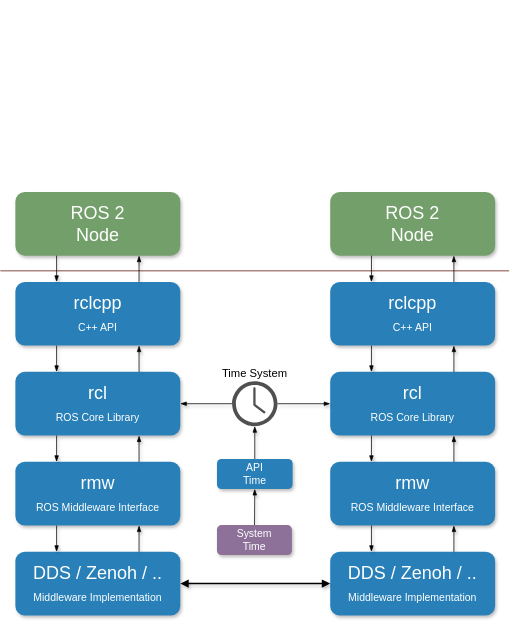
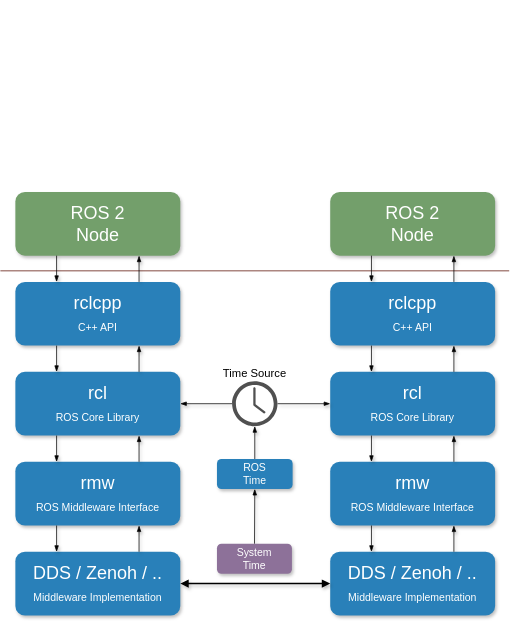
  <mxCell id="0" />
  <mxCell id="1" parent="0" />
  <mxCell id="2" value="" style="line;strokeWidth=2;direction=south;html=1;fillColor=none;fontSize=13;fontColor=#000000;align=center;strokeColor=light-dark(#ac8680, #ec8f82);rotation=90;" parent="1" vertex="1"><mxGeometry x="334.38" y="20.63" width="10" height="678.75" as="geometry" /></mxCell>
  <mxCell id="3" value="rclcpp&lt;div&gt;&lt;font style=&quot;font-size: 14px;&quot;&gt;C++ API&lt;/font&gt;&lt;/div&gt;" style="rounded=1;whiteSpace=wrap;html=1;strokeColor=none;strokeWidth=1;fillColor=#2980B9;fontSize=24;fontColor=#FFFFFF;align=center;gradientColor=none;gradientDirection=east;verticalAlign=middle;shadow=1;" parent="1" vertex="1"><mxGeometry x="20" y="375" width="220" height="85" as="geometry" /></mxCell>
  <mxCell id="4" value="ROS 2&lt;div&gt;Node&lt;/div&gt;" style="rounded=1;whiteSpace=wrap;html=1;strokeColor=none;strokeWidth=1;fillColor=#739F6B;fontSize=24;fontColor=#FFFFFF;align=center;gradientColor=none;gradientDirection=east;verticalAlign=middle;shadow=1;" parent="1" vertex="1"><mxGeometry x="20" y="255" width="220" height="85" as="geometry" /></mxCell>
  <mxCell id="5" value="rcl&lt;div&gt;&lt;span style=&quot;font-size: 14px;&quot;&gt;ROS Core Library&lt;/span&gt;&lt;/div&gt;" style="rounded=1;whiteSpace=wrap;html=1;strokeColor=none;strokeWidth=1;fillColor=#2980B9;fontSize=24;fontColor=#FFFFFF;align=center;gradientColor=none;gradientDirection=east;verticalAlign=middle;shadow=1;fontFamily=Helvetica;" parent="1" vertex="1"><mxGeometry x="20" y="495" width="220" height="85" as="geometry" /></mxCell>
  <mxCell id="6" value="rmw&lt;br&gt;&lt;div&gt;&lt;span style=&quot;font-size: 14px;&quot;&gt;ROS Middleware Interface&lt;/span&gt;&lt;/div&gt;" style="rounded=1;whiteSpace=wrap;html=1;strokeColor=none;strokeWidth=1;fillColor=#2980B9;fontSize=24;fontColor=#FFFFFF;align=center;gradientColor=none;gradientDirection=east;verticalAlign=middle;shadow=1;fontFamily=Helvetica;" parent="1" vertex="1"><mxGeometry x="20" y="615" width="220" height="85" as="geometry" /></mxCell>
  <mxCell id="7" value="DDS / Zenoh / ..&lt;br&gt;&lt;div&gt;&lt;span style=&quot;font-size: 14px;&quot;&gt;Middleware Implementation&lt;/span&gt;&lt;/div&gt;" style="rounded=1;whiteSpace=wrap;html=1;strokeColor=none;strokeWidth=1;fillColor=#2980B9;fontSize=24;fontColor=#FFFFFF;align=center;gradientColor=none;gradientDirection=east;verticalAlign=middle;shadow=1;fontFamily=Helvetica;" parent="1" vertex="1"><mxGeometry x="20" y="735" width="220" height="85" as="geometry" /></mxCell>
  <mxCell id="8" value="" style="endArrow=blockThin;html=1;rounded=0;shadow=1;hachureGap=4;strokeColor=default;align=center;verticalAlign=middle;fontFamily=Architects Daughter;fontSource=https%3A%2F%2Ffonts.googleapis.com%2Fcss%3Ffamily%3DArchitects%2BDaughter;fontSize=11;fontColor=default;labelBackgroundColor=default;flowAnimation=0;targetPerimeterSpacing=0;curved=0;endFill=1;exitX=0.25;exitY=1;exitDx=0;exitDy=0;entryX=0.25;entryY=0;entryDx=0;entryDy=0;" parent="1" source="3" target="5" edge="1"><mxGeometry width="50" height="50" relative="1" as="geometry"><mxPoint x="300" y="595" as="sourcePoint" /><mxPoint x="350" y="545" as="targetPoint" /></mxGeometry></mxCell>
  <mxCell id="9" value="" style="endArrow=blockThin;html=1;rounded=0;shadow=1;hachureGap=4;strokeColor=default;align=center;verticalAlign=middle;fontFamily=Architects Daughter;fontSource=https%3A%2F%2Ffonts.googleapis.com%2Fcss%3Ffamily%3DArchitects%2BDaughter;fontSize=11;fontColor=default;labelBackgroundColor=default;flowAnimation=0;targetPerimeterSpacing=0;curved=0;entryX=0.75;entryY=1;entryDx=0;entryDy=0;exitX=0.75;exitY=0;exitDx=0;exitDy=0;endFill=1;" parent="1" source="5" target="3" edge="1"><mxGeometry width="50" height="50" relative="1" as="geometry"><mxPoint x="300" y="595" as="sourcePoint" /><mxPoint x="350" y="545" as="targetPoint" /></mxGeometry></mxCell>
  <mxCell id="10" value="" style="endArrow=blockThin;html=1;rounded=0;shadow=1;hachureGap=4;strokeColor=default;align=center;verticalAlign=middle;fontFamily=Architects Daughter;fontSource=https%3A%2F%2Ffonts.googleapis.com%2Fcss%3Ffamily%3DArchitects%2BDaughter;fontSize=11;fontColor=default;labelBackgroundColor=default;flowAnimation=0;targetPerimeterSpacing=0;curved=0;endFill=1;exitX=0.25;exitY=1;exitDx=0;exitDy=0;entryX=0.25;entryY=0;entryDx=0;entryDy=0;" parent="1" source="5" target="6" edge="1"><mxGeometry width="50" height="50" relative="1" as="geometry"><mxPoint x="44.8" y="580" as="sourcePoint" /><mxPoint x="44.8" y="615" as="targetPoint" /></mxGeometry></mxCell>
  <mxCell id="11" value="" style="endArrow=blockThin;html=1;rounded=0;shadow=1;hachureGap=4;strokeColor=default;align=center;verticalAlign=middle;fontFamily=Architects Daughter;fontSource=https%3A%2F%2Ffonts.googleapis.com%2Fcss%3Ffamily%3DArchitects%2BDaughter;fontSize=11;fontColor=default;labelBackgroundColor=default;flowAnimation=0;targetPerimeterSpacing=0;curved=0;endFill=1;exitX=0.25;exitY=1;exitDx=0;exitDy=0;entryX=0.25;entryY=0;entryDx=0;entryDy=0;" parent="1" source="6" target="7" edge="1"><mxGeometry width="50" height="50" relative="1" as="geometry"><mxPoint x="0" y="685" as="sourcePoint" /><mxPoint x="0" y="720" as="targetPoint" /></mxGeometry></mxCell>
  <mxCell id="12" value="" style="endArrow=blockThin;html=1;rounded=0;shadow=1;hachureGap=4;strokeColor=default;align=center;verticalAlign=middle;fontFamily=Architects Daughter;fontSource=https%3A%2F%2Ffonts.googleapis.com%2Fcss%3Ffamily%3DArchitects%2BDaughter;fontSize=11;fontColor=default;labelBackgroundColor=default;flowAnimation=0;targetPerimeterSpacing=0;curved=0;entryX=0.75;entryY=1;entryDx=0;entryDy=0;exitX=0.75;exitY=0;exitDx=0;exitDy=0;endFill=1;" parent="1" source="6" target="5" edge="1"><mxGeometry width="50" height="50" relative="1" as="geometry"><mxPoint x="270" y="630" as="sourcePoint" /><mxPoint x="270" y="595" as="targetPoint" /></mxGeometry></mxCell>
  <mxCell id="13" value="" style="endArrow=blockThin;html=1;rounded=0;shadow=1;hachureGap=4;strokeColor=default;align=center;verticalAlign=middle;fontFamily=Architects Daughter;fontSource=https%3A%2F%2Ffonts.googleapis.com%2Fcss%3Ffamily%3DArchitects%2BDaughter;fontSize=11;fontColor=default;labelBackgroundColor=default;flowAnimation=0;targetPerimeterSpacing=0;curved=0;entryX=0.75;entryY=1;entryDx=0;entryDy=0;exitX=0.75;exitY=0;exitDx=0;exitDy=0;endFill=1;" parent="1" source="7" target="6" edge="1"><mxGeometry width="50" height="50" relative="1" as="geometry"><mxPoint x="280" y="730" as="sourcePoint" /><mxPoint x="280" y="695" as="targetPoint" /></mxGeometry></mxCell>
  <mxCell id="14" value="" style="endArrow=blockThin;html=1;rounded=0;shadow=1;hachureGap=4;strokeColor=default;align=center;verticalAlign=middle;fontFamily=Architects Daughter;fontSource=https%3A%2F%2Ffonts.googleapis.com%2Fcss%3Ffamily%3DArchitects%2BDaughter;fontSize=11;fontColor=default;labelBackgroundColor=default;flowAnimation=0;targetPerimeterSpacing=0;curved=0;entryX=0.75;entryY=1;entryDx=0;entryDy=0;exitX=0.75;exitY=0;exitDx=0;exitDy=0;endFill=1;" parent="1" source="3" target="4" edge="1"><mxGeometry width="50" height="50" relative="1" as="geometry"><mxPoint x="240" y="375" as="sourcePoint" /><mxPoint x="240" y="340" as="targetPoint" /></mxGeometry></mxCell>
  <mxCell id="15" value="" style="endArrow=blockThin;html=1;rounded=0;shadow=1;hachureGap=4;strokeColor=default;align=center;verticalAlign=middle;fontFamily=Architects Daughter;fontSource=https%3A%2F%2Ffonts.googleapis.com%2Fcss%3Ffamily%3DArchitects%2BDaughter;fontSize=11;fontColor=default;labelBackgroundColor=default;flowAnimation=0;targetPerimeterSpacing=0;curved=0;endFill=1;exitX=0.25;exitY=1;exitDx=0;exitDy=0;entryX=0.25;entryY=0;entryDx=0;entryDy=0;" parent="1" source="4" target="3" edge="1"><mxGeometry width="50" height="50" relative="1" as="geometry"><mxPoint x="85" y="470" as="sourcePoint" /><mxPoint x="85" y="505" as="targetPoint" /></mxGeometry></mxCell>
  <mxCell id="16" value="rclcpp&lt;div&gt;&lt;font style=&quot;font-size: 14px;&quot;&gt;C++ API&lt;/font&gt;&lt;/div&gt;" style="rounded=1;whiteSpace=wrap;html=1;strokeColor=none;strokeWidth=1;fillColor=#2980B9;fontSize=24;fontColor=#FFFFFF;align=center;gradientColor=none;gradientDirection=east;verticalAlign=middle;shadow=1;fontFamily=Helvetica;" parent="1" vertex="1"><mxGeometry x="440" y="375" width="220" height="85" as="geometry" /></mxCell>
  <mxCell id="17" value="ROS 2&lt;div&gt;Node&lt;/div&gt;" style="rounded=1;whiteSpace=wrap;html=1;strokeColor=none;strokeWidth=1;fillColor=#739F6B;fontSize=24;fontColor=#FFFFFF;align=center;gradientColor=none;gradientDirection=east;verticalAlign=middle;shadow=1;fontFamily=Helvetica;" parent="1" vertex="1"><mxGeometry x="440" y="255" width="220" height="85" as="geometry" /></mxCell>
  <mxCell id="18" value="rcl&lt;div&gt;&lt;span style=&quot;font-size: 14px;&quot;&gt;ROS Core Library&lt;/span&gt;&lt;/div&gt;" style="rounded=1;whiteSpace=wrap;html=1;strokeColor=none;strokeWidth=1;fillColor=#2980B9;fontSize=24;fontColor=#FFFFFF;align=center;gradientColor=none;gradientDirection=east;verticalAlign=middle;shadow=1;fontFamily=Helvetica;" parent="1" vertex="1"><mxGeometry x="440" y="495" width="220" height="85" as="geometry" /></mxCell>
  <mxCell id="19" value="rmw&lt;br&gt;&lt;div&gt;&lt;span style=&quot;font-size: 14px;&quot;&gt;ROS Middleware Interface&lt;/span&gt;&lt;/div&gt;" style="rounded=1;whiteSpace=wrap;html=1;strokeColor=none;strokeWidth=1;fillColor=#2980B9;fontSize=24;fontColor=#FFFFFF;align=center;gradientColor=none;gradientDirection=east;verticalAlign=middle;shadow=1;fontFamily=Helvetica;" parent="1" vertex="1"><mxGeometry x="440" y="615" width="220" height="85" as="geometry" /></mxCell>
  <mxCell id="20" value="DDS / Zenoh / ..&lt;br&gt;&lt;div&gt;&lt;span style=&quot;font-size: 14px;&quot;&gt;Middleware Implementation&lt;/span&gt;&lt;/div&gt;" style="rounded=1;whiteSpace=wrap;html=1;strokeColor=none;strokeWidth=1;fillColor=#2980B9;fontSize=24;fontColor=#FFFFFF;align=center;gradientColor=none;gradientDirection=east;verticalAlign=middle;shadow=1;fontFamily=Helvetica;" parent="1" vertex="1"><mxGeometry x="440" y="735" width="220" height="85" as="geometry" /></mxCell>
  <mxCell id="21" value="" style="endArrow=blockThin;html=1;rounded=0;shadow=1;hachureGap=4;strokeColor=default;align=center;verticalAlign=middle;fontFamily=Architects Daughter;fontSource=https%3A%2F%2Ffonts.googleapis.com%2Fcss%3Ffamily%3DArchitects%2BDaughter;fontSize=11;fontColor=default;labelBackgroundColor=default;flowAnimation=0;targetPerimeterSpacing=0;curved=0;endFill=1;exitX=0.25;exitY=1;exitDx=0;exitDy=0;entryX=0.25;entryY=0;entryDx=0;entryDy=0;" parent="1" source="16" target="18" edge="1"><mxGeometry width="50" height="50" relative="1" as="geometry"><mxPoint x="720" y="595" as="sourcePoint" /><mxPoint x="770" y="545" as="targetPoint" /></mxGeometry></mxCell>
  <mxCell id="22" value="" style="endArrow=blockThin;html=1;rounded=0;shadow=1;hachureGap=4;strokeColor=default;align=center;verticalAlign=middle;fontFamily=Architects Daughter;fontSource=https%3A%2F%2Ffonts.googleapis.com%2Fcss%3Ffamily%3DArchitects%2BDaughter;fontSize=11;fontColor=default;labelBackgroundColor=default;flowAnimation=0;targetPerimeterSpacing=0;curved=0;entryX=0.75;entryY=1;entryDx=0;entryDy=0;exitX=0.75;exitY=0;exitDx=0;exitDy=0;endFill=1;" parent="1" source="18" target="16" edge="1"><mxGeometry width="50" height="50" relative="1" as="geometry"><mxPoint x="720" y="595" as="sourcePoint" /><mxPoint x="770" y="545" as="targetPoint" /></mxGeometry></mxCell>
  <mxCell id="23" value="" style="endArrow=blockThin;html=1;rounded=0;shadow=1;hachureGap=4;strokeColor=default;align=center;verticalAlign=middle;fontFamily=Architects Daughter;fontSource=https%3A%2F%2Ffonts.googleapis.com%2Fcss%3Ffamily%3DArchitects%2BDaughter;fontSize=11;fontColor=default;labelBackgroundColor=default;flowAnimation=0;targetPerimeterSpacing=0;curved=0;endFill=1;exitX=0.25;exitY=1;exitDx=0;exitDy=0;entryX=0.25;entryY=0;entryDx=0;entryDy=0;" parent="1" source="18" target="19" edge="1"><mxGeometry width="50" height="50" relative="1" as="geometry"><mxPoint x="464.8" y="580" as="sourcePoint" /><mxPoint x="464.8" y="615" as="targetPoint" /></mxGeometry></mxCell>
  <mxCell id="24" value="" style="endArrow=blockThin;html=1;rounded=0;shadow=1;hachureGap=4;strokeColor=default;align=center;verticalAlign=middle;fontFamily=Architects Daughter;fontSource=https%3A%2F%2Ffonts.googleapis.com%2Fcss%3Ffamily%3DArchitects%2BDaughter;fontSize=11;fontColor=default;labelBackgroundColor=default;flowAnimation=0;targetPerimeterSpacing=0;curved=0;endFill=1;exitX=0.25;exitY=1;exitDx=0;exitDy=0;entryX=0.25;entryY=0;entryDx=0;entryDy=0;" parent="1" source="19" target="20" edge="1"><mxGeometry width="50" height="50" relative="1" as="geometry"><mxPoint x="420" y="685" as="sourcePoint" /><mxPoint x="420" y="720" as="targetPoint" /></mxGeometry></mxCell>
  <mxCell id="25" value="" style="endArrow=blockThin;html=1;rounded=0;shadow=1;hachureGap=4;strokeColor=default;align=center;verticalAlign=middle;fontFamily=Architects Daughter;fontSource=https%3A%2F%2Ffonts.googleapis.com%2Fcss%3Ffamily%3DArchitects%2BDaughter;fontSize=11;fontColor=default;labelBackgroundColor=default;flowAnimation=0;targetPerimeterSpacing=0;curved=0;entryX=0.75;entryY=1;entryDx=0;entryDy=0;exitX=0.75;exitY=0;exitDx=0;exitDy=0;endFill=1;" parent="1" source="19" target="18" edge="1"><mxGeometry width="50" height="50" relative="1" as="geometry"><mxPoint x="690" y="630" as="sourcePoint" /><mxPoint x="690" y="595" as="targetPoint" /></mxGeometry></mxCell>
  <mxCell id="26" value="" style="endArrow=blockThin;html=1;rounded=0;shadow=1;hachureGap=4;strokeColor=default;align=center;verticalAlign=middle;fontFamily=Architects Daughter;fontSource=https%3A%2F%2Ffonts.googleapis.com%2Fcss%3Ffamily%3DArchitects%2BDaughter;fontSize=11;fontColor=default;labelBackgroundColor=default;flowAnimation=0;targetPerimeterSpacing=0;curved=0;entryX=0.75;entryY=1;entryDx=0;entryDy=0;exitX=0.75;exitY=0;exitDx=0;exitDy=0;endFill=1;" parent="1" source="20" target="19" edge="1"><mxGeometry width="50" height="50" relative="1" as="geometry"><mxPoint x="700" y="730" as="sourcePoint" /><mxPoint x="700" y="695" as="targetPoint" /></mxGeometry></mxCell>
  <mxCell id="27" value="" style="endArrow=blockThin;html=1;rounded=0;shadow=1;hachureGap=4;strokeColor=default;align=center;verticalAlign=middle;fontFamily=Architects Daughter;fontSource=https%3A%2F%2Ffonts.googleapis.com%2Fcss%3Ffamily%3DArchitects%2BDaughter;fontSize=11;fontColor=default;labelBackgroundColor=default;flowAnimation=0;targetPerimeterSpacing=0;curved=0;entryX=0.75;entryY=1;entryDx=0;entryDy=0;exitX=0.75;exitY=0;exitDx=0;exitDy=0;endFill=1;" parent="1" source="16" target="17" edge="1"><mxGeometry width="50" height="50" relative="1" as="geometry"><mxPoint x="660" y="375" as="sourcePoint" /><mxPoint x="660" y="340" as="targetPoint" /></mxGeometry></mxCell>
  <mxCell id="28" value="" style="endArrow=blockThin;html=1;rounded=0;shadow=1;hachureGap=4;strokeColor=default;align=center;verticalAlign=middle;fontFamily=Architects Daughter;fontSource=https%3A%2F%2Ffonts.googleapis.com%2Fcss%3Ffamily%3DArchitects%2BDaughter;fontSize=11;fontColor=default;labelBackgroundColor=default;flowAnimation=0;targetPerimeterSpacing=0;curved=0;endFill=1;exitX=0.25;exitY=1;exitDx=0;exitDy=0;entryX=0.25;entryY=0;entryDx=0;entryDy=0;" parent="1" source="17" target="16" edge="1"><mxGeometry width="50" height="50" relative="1" as="geometry"><mxPoint x="505" y="470" as="sourcePoint" /><mxPoint x="505" y="505" as="targetPoint" /></mxGeometry></mxCell>
  <mxCell id="29" value="" style="endArrow=block;startArrow=block;html=1;rounded=0;shadow=1;hachureGap=4;strokeColor=default;align=center;verticalAlign=middle;fontFamily=Architects Daughter;fontSource=https%3A%2F%2Ffonts.googleapis.com%2Fcss%3Ffamily%3DArchitects%2BDaughter;fontSize=11;fontColor=default;labelBackgroundColor=default;flowAnimation=0;targetPerimeterSpacing=0;curved=0;exitX=1;exitY=0.5;exitDx=0;exitDy=0;entryX=0;entryY=0.5;entryDx=0;entryDy=0;strokeWidth=2;startFill=1;endFill=1;" parent="1" source="7" target="20" edge="1"><mxGeometry width="50" height="50" relative="1" as="geometry"><mxPoint x="780" y="525" as="sourcePoint" /><mxPoint x="830" y="475" as="targetPoint" /><Array as="points" /></mxGeometry></mxCell>
  <mxCell id="30" style="edgeStyle=none;shape=connector;curved=0;rounded=0;hachureGap=4;orthogonalLoop=1;jettySize=auto;html=1;entryX=1;entryY=0.5;entryDx=0;entryDy=0;shadow=1;strokeColor=default;align=center;verticalAlign=middle;fontFamily=Architects Daughter;fontSource=https%3A%2F%2Ffonts.googleapis.com%2Fcss%3Ffamily%3DArchitects%2BDaughter;fontSize=11;fontColor=default;labelBackgroundColor=default;startArrow=none;startFill=0;endArrow=blockThin;endFill=1;flowAnimation=0;targetPerimeterSpacing=0;" parent="1" source="32" target="5" edge="1"><mxGeometry relative="1" as="geometry" /></mxCell>
  <mxCell id="31" style="edgeStyle=none;shape=connector;curved=0;rounded=0;hachureGap=4;orthogonalLoop=1;jettySize=auto;html=1;entryX=0;entryY=0.5;entryDx=0;entryDy=0;shadow=1;strokeColor=default;align=center;verticalAlign=middle;fontFamily=Architects Daughter;fontSource=https%3A%2F%2Ffonts.googleapis.com%2Fcss%3Ffamily%3DArchitects%2BDaughter;fontSize=11;fontColor=default;labelBackgroundColor=default;startArrow=none;startFill=0;endArrow=blockThin;endFill=1;flowAnimation=0;targetPerimeterSpacing=0;" parent="1" source="32" target="18" edge="1"><mxGeometry relative="1" as="geometry" /></mxCell>
- <mxCell id="32" value="Time System" style="pointerEvents=1;shadow=0;dashed=0;html=1;strokeColor=none;fillColor=#505050;labelPosition=center;verticalLabelPosition=top;verticalAlign=bottom;outlineConnect=0;align=center;shape=mxgraph.office.concepts.clock;hachureGap=4;fontFamily=Helvetica;fontSize=15;fontColor=default;labelBackgroundColor=none;" parent="1" vertex="1"><mxGeometry x="309.07" y="507.5" width="60.62" height="60" as="geometry" /></mxCell>
+ <mxCell id="32" value="Time Source" style="pointerEvents=1;shadow=0;dashed=0;html=1;strokeColor=none;fillColor=#505050;labelPosition=center;verticalLabelPosition=top;verticalAlign=bottom;outlineConnect=0;align=center;shape=mxgraph.office.concepts.clock;hachureGap=4;fontFamily=Helvetica;fontSize=15;fontColor=default;labelBackgroundColor=none;" parent="1" vertex="1"><mxGeometry x="309.07" y="507.5" width="60.62" height="60" as="geometry" /></mxCell>
  <mxCell id="33" style="edgeStyle=none;shape=connector;curved=0;rounded=0;hachureGap=4;orthogonalLoop=1;jettySize=auto;html=1;entryX=0.5;entryY=1;entryDx=0;entryDy=0;shadow=1;strokeColor=default;align=center;verticalAlign=middle;fontFamily=Architects Daughter;fontSource=https%3A%2F%2Ffonts.googleapis.com%2Fcss%3Ffamily%3DArchitects%2BDaughter;fontSize=11;fontColor=default;labelBackgroundColor=default;startArrow=none;startFill=0;endArrow=blockThin;endFill=1;flowAnimation=0;targetPerimeterSpacing=0;" parent="1" source="34" target="36" edge="1"><mxGeometry relative="1" as="geometry" /></mxCell>
- <mxCell id="34" value="System&lt;div&gt;Time&lt;/div&gt;" style="rounded=1;whiteSpace=wrap;html=1;strokeColor=none;strokeWidth=1;fillColor=#8D7199;fontSize=14;fontColor=#FFFFFF;align=center;gradientColor=none;gradientDirection=east;verticalAlign=middle;shadow=1;" parent="1" vertex="1"><mxGeometry x="288.92" y="699.38" width="100" height="40" as="geometry" /></mxCell>
+ <mxCell id="34" value="System&lt;div&gt;Time&lt;/div&gt;" style="rounded=1;whiteSpace=wrap;html=1;strokeColor=none;strokeWidth=1;fillColor=#8D7199;fontSize=14;fontColor=#FFFFFF;align=center;gradientColor=none;gradientDirection=east;verticalAlign=middle;shadow=1;" parent="1" vertex="1"><mxGeometry x="288.92" y="724.38" width="100" height="40" as="geometry" /></mxCell>
  <mxCell id="35" style="edgeStyle=none;shape=connector;curved=0;rounded=0;hachureGap=4;orthogonalLoop=1;jettySize=auto;html=1;shadow=1;strokeColor=default;align=center;verticalAlign=middle;fontFamily=Architects Daughter;fontSource=https%3A%2F%2Ffonts.googleapis.com%2Fcss%3Ffamily%3DArchitects%2BDaughter;fontSize=11;fontColor=default;labelBackgroundColor=default;startArrow=none;startFill=0;endArrow=blockThin;endFill=1;flowAnimation=0;targetPerimeterSpacing=0;" parent="1" source="36" target="32" edge="1"><mxGeometry relative="1" as="geometry" /></mxCell>
- <mxCell id="36" value="API&lt;br&gt;&lt;div&gt;Time&lt;/div&gt;" style="rounded=1;whiteSpace=wrap;html=1;strokeColor=none;strokeWidth=1;fillColor=#2980B9;fontSize=14;fontColor=#FFFFFF;align=center;gradientColor=none;gradientDirection=east;verticalAlign=middle;shadow=1;" parent="1" vertex="1"><mxGeometry x="288.92" y="611.25" width="100.93" height="40" as="geometry" /></mxCell>
+ <mxCell id="36" value="ROS&lt;br&gt;&lt;div&gt;Time&lt;/div&gt;" style="rounded=1;whiteSpace=wrap;html=1;strokeColor=none;strokeWidth=1;fillColor=#2980B9;fontSize=14;fontColor=#FFFFFF;align=center;gradientColor=none;gradientDirection=east;verticalAlign=middle;shadow=1;" parent="1" vertex="1"><mxGeometry x="288.92" y="611.25" width="100.93" height="40" as="geometry" /></mxCell>
